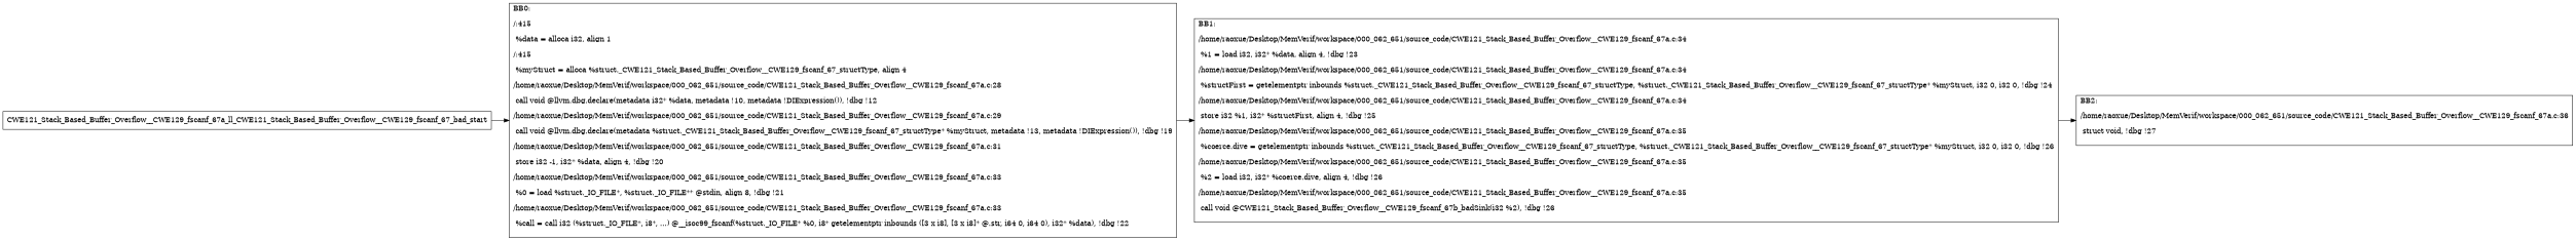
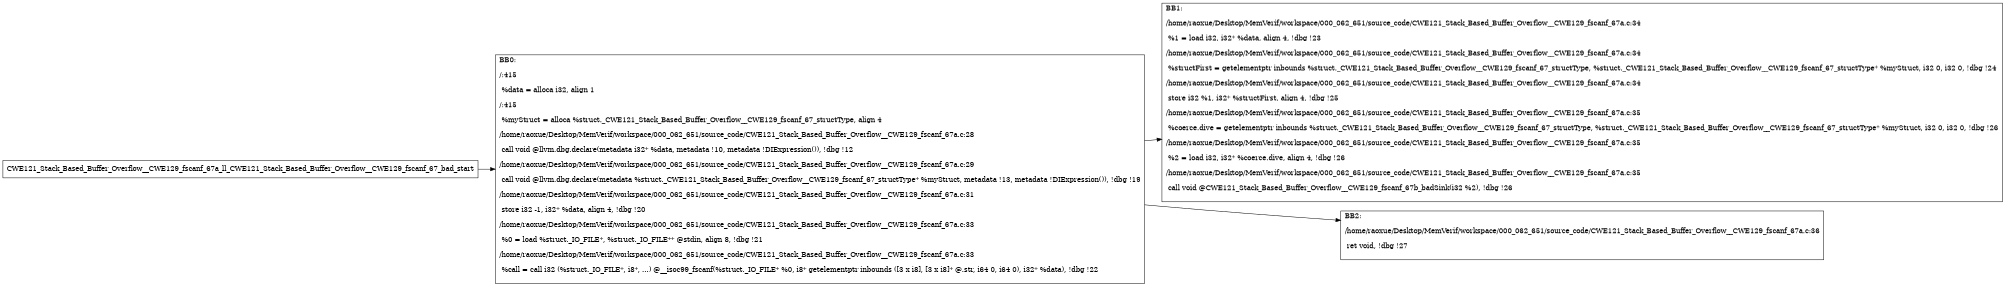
  digraph {
    rankdir=LR
    node [shape=record]
    n1 [label="{CWE121_Stack_Based_Buffer_Overflow__CWE129_fscanf_67a_ll_CWE121_Stack_Based_Buffer_Overflow__CWE129_fscanf_67_bad_start}"]
    n2 [label="{BB0:\l\l/:415\l\n  %data = alloca i32, align 1\l\n/:415\l\n  %myStruct = alloca %struct._CWE121_Stack_Based_Buffer_Overflow__CWE129_fscanf_67_structType, align 4\l\n/home/raoxue/Desktop/MemVerif/workspace/000_062_651/source_code/CWE121_Stack_Based_Buffer_Overflow__CWE129_fscanf_67a.c:28\l\n  call void @llvm.dbg.declare(metadata i32* %data, metadata !10, metadata !DIExpression()), !dbg !12\l\n/home/raoxue/Desktop/MemVerif/workspace/000_062_651/source_code/CWE121_Stack_Based_Buffer_Overflow__CWE129_fscanf_67a.c:29\l\n  call void @llvm.dbg.declare(metadata %struct._CWE121_Stack_Based_Buffer_Overflow__CWE129_fscanf_67_structType* %myStruct, metadata !13, metadata !DIExpression()), !dbg !19\l\n/home/raoxue/Desktop/MemVerif/workspace/000_062_651/source_code/CWE121_Stack_Based_Buffer_Overflow__CWE129_fscanf_67a.c:31\l\n  store i32 -1, i32* %data, align 4, !dbg !20\l\n/home/raoxue/Desktop/MemVerif/workspace/000_062_651/source_code/CWE121_Stack_Based_Buffer_Overflow__CWE129_fscanf_67a.c:33\l\n  %0 = load %struct._IO_FILE*, %struct._IO_FILE** @stdin, align 8, !dbg !21\l\n/home/raoxue/Desktop/MemVerif/workspace/000_062_651/source_code/CWE121_Stack_Based_Buffer_Overflow__CWE129_fscanf_67a.c:33\l\n  %call = call i32 (%struct._IO_FILE*, i8*, ...) @__isoc99_fscanf(%struct._IO_FILE* %0, i8* getelementptr inbounds ([3 x i8], [3 x i8]* @.str, i64 0, i64 0), i32* %data), !dbg !22\l\n}"]
    n3 [label="{BB1:\l\l/home/raoxue/Desktop/MemVerif/workspace/000_062_651/source_code/CWE121_Stack_Based_Buffer_Overflow__CWE129_fscanf_67a.c:34\l\n  %1 = load i32, i32* %data, align 4, !dbg !23\l\n/home/raoxue/Desktop/MemVerif/workspace/000_062_651/source_code/CWE121_Stack_Based_Buffer_Overflow__CWE129_fscanf_67a.c:34\l\n  %structFirst = getelementptr inbounds %struct._CWE121_Stack_Based_Buffer_Overflow__CWE129_fscanf_67_structType, %struct._CWE121_Stack_Based_Buffer_Overflow__CWE129_fscanf_67_structType* %myStruct, i32 0, i32 0, !dbg !24\l\n/home/raoxue/Desktop/MemVerif/workspace/000_062_651/source_code/CWE121_Stack_Based_Buffer_Overflow__CWE129_fscanf_67a.c:34\l\n  store i32 %1, i32* %structFirst, align 4, !dbg !25\l\n/home/raoxue/Desktop/MemVerif/workspace/000_062_651/source_code/CWE121_Stack_Based_Buffer_Overflow__CWE129_fscanf_67a.c:35\l\n  %coerce.dive = getelementptr inbounds %struct._CWE121_Stack_Based_Buffer_Overflow__CWE129_fscanf_67_structType, %struct._CWE121_Stack_Based_Buffer_Overflow__CWE129_fscanf_67_structType* %myStruct, i32 0, i32 0, !dbg !26\l\n/home/raoxue/Desktop/MemVerif/workspace/000_062_651/source_code/CWE121_Stack_Based_Buffer_Overflow__CWE129_fscanf_67a.c:35\l\n  %2 = load i32, i32* %coerce.dive, align 4, !dbg !26\l\n/home/raoxue/Desktop/MemVerif/workspace/000_062_651/source_code/CWE121_Stack_Based_Buffer_Overflow__CWE129_fscanf_67a.c:35\l\n  call void @CWE121_Stack_Based_Buffer_Overflow__CWE129_fscanf_67b_badSink(i32 %2), !dbg !26\l\n}"]
-   n4 [label="{BB2:\l\l/home/raoxue/Desktop/MemVerif/workspace/000_062_651/source_code/CWE121_Stack_Based_Buffer_Overflow__CWE129_fscanf_67a.c:36\l\n  struct void, !dbg !27\l\n}"]
+   n4 [label="{BB2:\l\l/home/raoxue/Desktop/MemVerif/workspace/000_062_651/source_code/CWE121_Stack_Based_Buffer_Overflow__CWE129_fscanf_67a.c:36\l\n  ret void, !dbg !27\l\n}"]
    n1 -> n2
    n2 -> n3
-   n3 -> n4
+   n2 -> n4
  }
